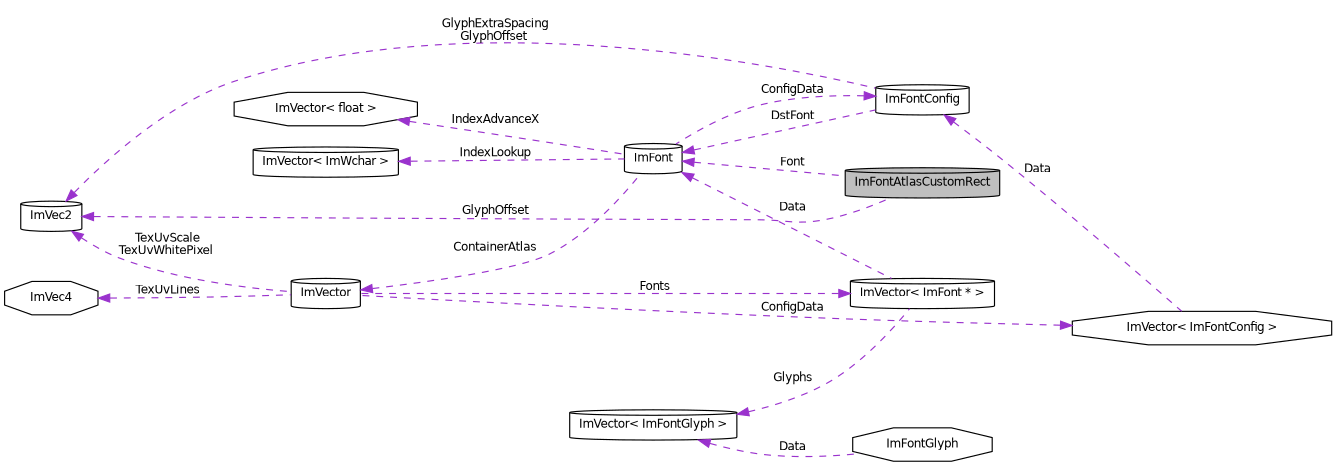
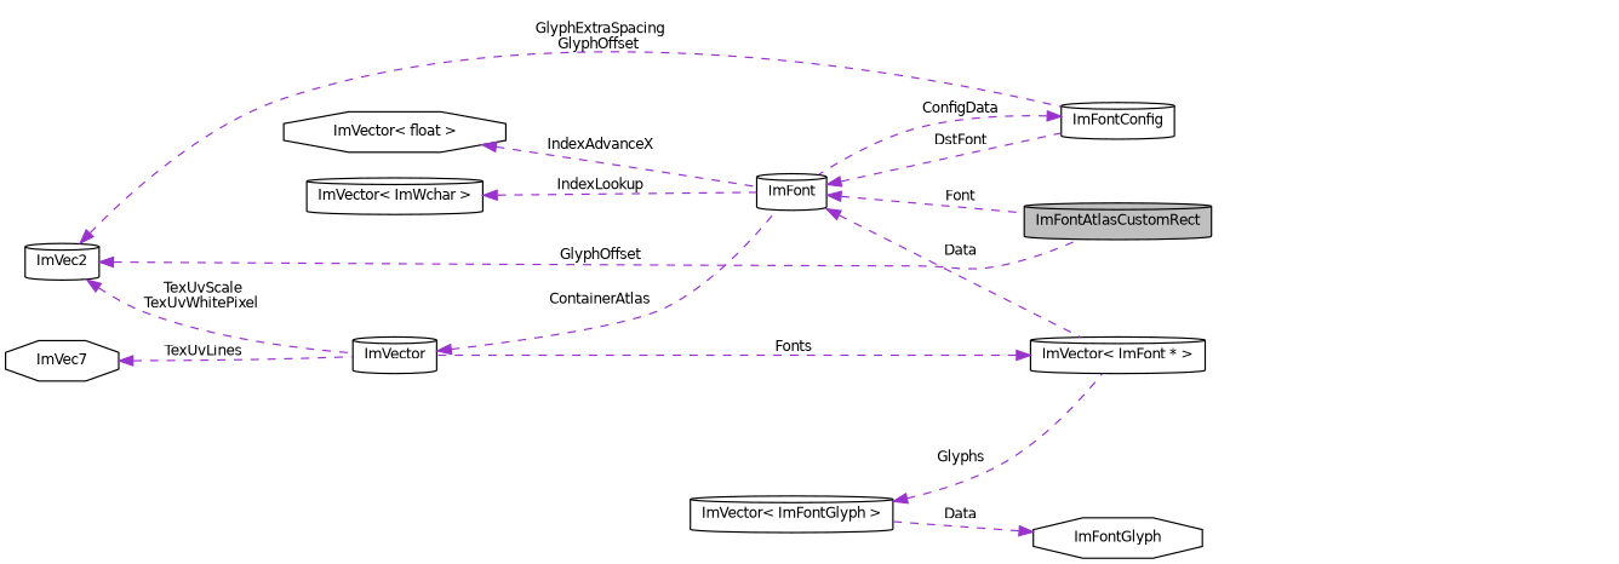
  digraph {
    rankdir=LR
    node [color=black fillcolor=white fontname=Helvetica fontsize=10 shape=cylinder style=filled]
    edge [color=darkorchid3 dir=back fontname=Helvetica fontsize=10 labelfontname=Helvetica labelfontsize=10 style=dashed]
    n1 [fillcolor=grey75 fontcolor=black height=0.2 label=ImFontAtlasCustomRect width=0.4]
    n2 [height=0.2 label=ImVec2 width=0.4]
    n3 [height=0.2 label=ImVector width=0.4]
    n4 [height=0.2 label=ImFontConfig width=0.4]
    n5 [height=0.2 label=ImFont width=0.4]
-   n6 [height=0.2 label="ImVector\< ImFontConfig \>" shape=octagon width=0.4]
    n7 [height=0.2 label="ImVector\< ImFont * \>" width=0.4]
    n8 [height=0.2 label="ImVector\< float \>" shape=octagon width=0.4]
    n9 [height=0.2 label="ImVector\< ImWchar \>" width=0.4]
    n10 [height=0.2 label="ImVector\< ImFontGlyph \>" width=0.4]
    n11 [height=0.2 label=ImFontGlyph shape=octagon width=0.4]
-   n12 [height=0.2 label=ImVec4 shape=octagon width=0.4]
+   n12 [height=0.2 label=ImVec7 shape=octagon width=0.4]
    n2 -> n1 [label=" GlyphOffset"]
    n2 -> n3 [label=" TexUvScale\nTexUvWhitePixel"]
    n2 -> n4 [label=" GlyphExtraSpacing\nGlyphOffset"]
    n3 -> n5 [label=" ContainerAtlas"]
    n4 -> n5 [label=" ConfigData"]
-   n4 -> n6 [label=" Data"]
    n5 -> n1 [label=" Font"]
    n5 -> n4 [label=" DstFont"]
    n5 -> n7 [label=" Data"]
-   n6 -> n3 [label=" ConfigData"]
    n7 -> n3 [label=" Fonts"]
    n8 -> n5 [label=" IndexAdvanceX"]
    n9 -> n5 [label=" IndexLookup"]
    n10 -> n7 [label=" Glyphs"]
-   n10 -> n11 [label=" Data"]
+   n11 -> n10 [label=" Data"]
    n12 -> n3 [label=" TexUvLines"]
  }
